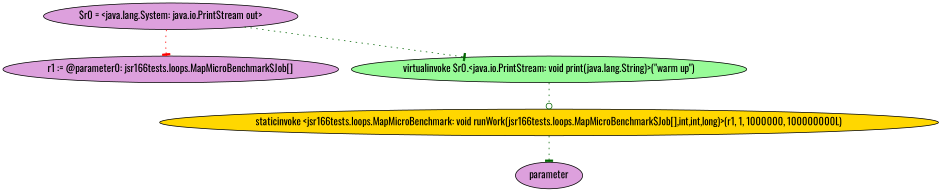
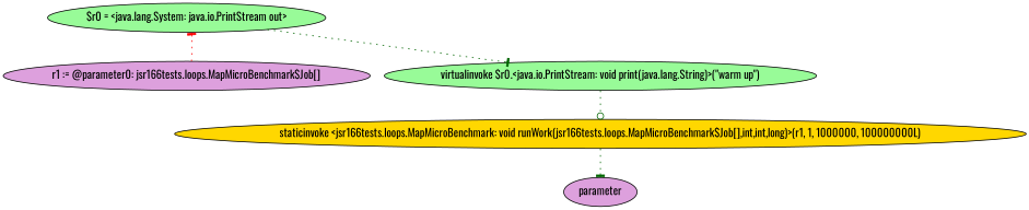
  digraph {
    fontname=Oswald
    node [fillcolor=palegreen fontname=Oswald style=filled]
    edge [arrowhead=tee color=darkgreen fontname=Oswald style=dotted]
-   "$r0 = <java.lang.System: java.io.PrintStream out>" [fillcolor=plum]
+   "$r0 = <java.lang.System: java.io.PrintStream out>"
    "r1 := @parameter0: jsr166tests.loops.MapMicroBenchmark$Job[]" [fillcolor=plum]
    "virtualinvoke $r0.<java.io.PrintStream: void print(java.lang.String)>(\"warm up\")"
    "staticinvoke <jsr166tests.loops.MapMicroBenchmark: void runWork(jsr166tests.loops.MapMicroBenchmark$Job[],int,int,long)>(r1, 1, 1000000, 100000000L)" [fillcolor=gold]
    n5 [fillcolor=plum label=parameter]
    "$r0 = <java.lang.System: java.io.PrintStream out>" -> "virtualinvoke $r0.<java.io.PrintStream: void print(java.lang.String)>(\"warm up\")"
-   "$r0 = <java.lang.System: java.io.PrintStream out>" -> "r1 := @parameter0: jsr166tests.loops.MapMicroBenchmark$Job[]" [color=red]
+   "r1 := @parameter0: jsr166tests.loops.MapMicroBenchmark$Job[]" -> "$r0 = <java.lang.System: java.io.PrintStream out>" [color=red]
    "virtualinvoke $r0.<java.io.PrintStream: void print(java.lang.String)>(\"warm up\")" -> "staticinvoke <jsr166tests.loops.MapMicroBenchmark: void runWork(jsr166tests.loops.MapMicroBenchmark$Job[],int,int,long)>(r1, 1, 1000000, 100000000L)" [arrowhead=odot]
    "staticinvoke <jsr166tests.loops.MapMicroBenchmark: void runWork(jsr166tests.loops.MapMicroBenchmark$Job[],int,int,long)>(r1, 1, 1000000, 100000000L)" -> n5
  }
